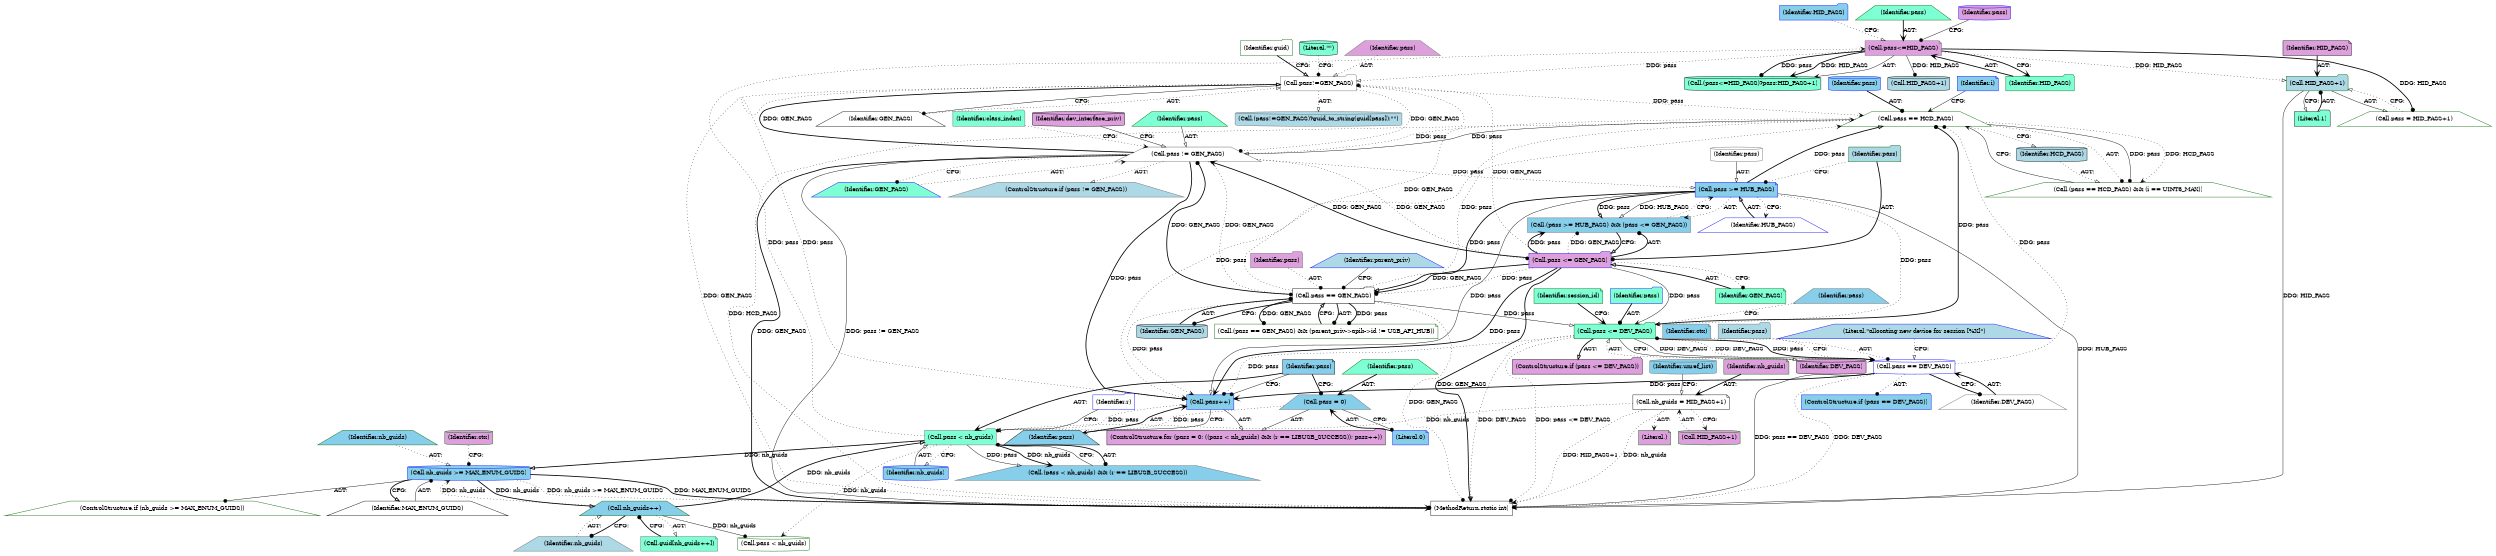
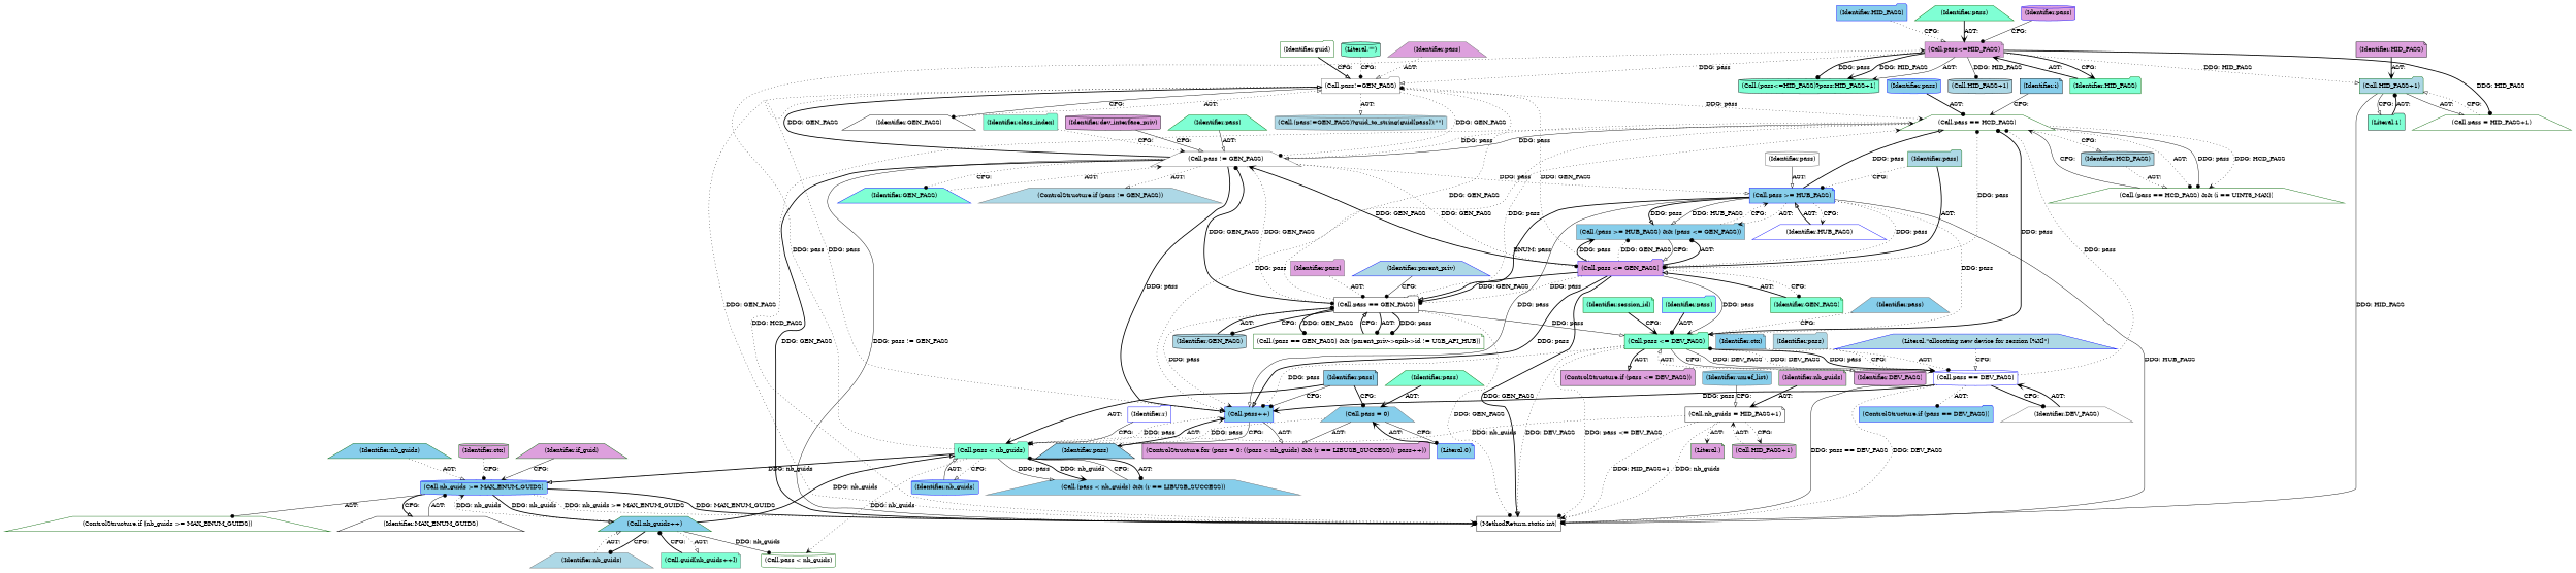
  digraph {
    node [color=darkgreen fillcolor=white shape=trapezium style=filled]
    edge [arrowhead=dot style=dotted]
    n1 [fillcolor=lightblue label="(Call,HID_PASS+1)" shape=folder]
    n2 [label="(Call,pass = HID_PASS+1)"]
    n3 [color=black label="(MethodReturn,static int)" shape=note]
    n4 [color=black fillcolor=aquamarine label="(Literal,1)" shape=folder]
    n5 [color=gray40 fillcolor=plum label="(Call,pass<=HID_PASS)" shape=note]
    n6 [color=gray40 label="(Call,pass!=GEN_PASS)" shape=folder]
    n7 [color=black fillcolor=lightblue label="(Call,HID_PASS+1)" shape=cylinder]
    n8 [fillcolor=aquamarine label="(Identifier,HID_PASS)" shape=folder]
    n9 [color=black fillcolor=aquamarine label="(Call,(pass<=HID_PASS)?pass:HID_PASS+1)" shape=cylinder]
    n10 [color=blue fillcolor=skyblue label="(Call,pass++)" shape=folder]
    n11 [label="(Call,pass == HCD_PASS)"]
    n12 [color=gray40 label="(Call,pass != GEN_PASS)"]
    n13 [color=black label="(Identifier,GEN_PASS)"]
    n14 [color=gray40 fillcolor=lightblue label="(Call,(pass!=GEN_PASS)?guid_to_string(guid[pass]):\"\")" shape=cylinder]
    n15 [color=gray40 fillcolor=aquamarine label="(Call,pass < nb_guids)" shape=folder]
    n16 [color=blue fillcolor=skyblue label="(Call,nb_guids >= MAX_ENUM_GUIDS)" shape=cylinder]
    n17 [color=gray40 fillcolor=skyblue label="(Call,(pass < nb_guids) && (r == LIBUSB_SUCCESS))"]
    n18 [color=blue fillcolor=skyblue label="(Identifier,nb_guids)" shape=cylinder]
    n19 [label="(Call,pass < nb_guids)" shape=cylinder]
    n20 [fillcolor=skyblue label="(Call,nb_guids++)"]
    n21 [label="(ControlStructure,if (nb_guids >= MAX_ENUM_GUIDS))"]
    n22 [color=black label="(Identifier,MAX_ENUM_GUIDS)"]
    n23 [color=gray40 fillcolor=skyblue label="(Call,pass = 0)"]
    n24 [color=blue fillcolor=skyblue label="(Literal,0)" shape=note]
    n25 [color=black fillcolor=plum label="(ControlStructure,for (pass = 0; ((pass < nb_guids) && (r == LIBUSB_SUCCESS)); pass++))" shape=folder]
    n26 [color=black fillcolor=skyblue label="(Identifier,pass)"]
    n27 [fillcolor=aquamarine label="(Call,pass <= DEV_PASS)" shape=folder]
    n28 [color=blue label="(Call,pass == DEV_PASS)" shape=cylinder]
    n29 [color=black fillcolor=plum label="(ControlStructure,if (pass <= DEV_PASS))" shape=folder]
    n30 [color=black fillcolor=plum label="(Identifier,DEV_PASS)" shape=cylinder]
    n31 [label="(Call,(pass == HCD_PASS) && (i == UINT8_MAX))"]
    n32 [color=black fillcolor=lightblue label="(Identifier,HCD_PASS)" shape=cylinder]
    n33 [color=blue fillcolor=skyblue label="(ControlStructure,if (pass == DEV_PASS))" shape=folder]
    n34 [color=gray40 label="(Identifier,DEV_PASS)"]
    n35 [color=black label="(Call,pass == GEN_PASS)" shape=folder]
    n36 [color=black fillcolor=lightblue label="(Identifier,GEN_PASS)" shape=cylinder]
    n37 [label="(Call,(pass == GEN_PASS) && (parent_priv->apib->id != USB_API_HUB))" shape=note]
    n38 [color=blue fillcolor=skyblue label="(Call,pass >= HUB_PASS)" shape=note]
    n39 [color=blue fillcolor=plum label="(Call,pass <= GEN_PASS)" shape=folder]
    n40 [color=gray40 fillcolor=lightblue label="(ControlStructure,if (pass != GEN_PASS))"]
    n41 [color=blue fillcolor=aquamarine label="(Identifier,GEN_PASS)"]
    n42 [color=blue label="(Identifier,HUB_PASS)"]
    n43 [color=gray40 fillcolor=skyblue label="(Call,(pass >= HUB_PASS) && (pass <= GEN_PASS))" shape=folder]
    n44 [fillcolor=aquamarine label="(Identifier,GEN_PASS)" shape=note]
    n45 [color=gray40 fillcolor=lightblue label="(Identifier,nb_guids)"]
    n46 [color=gray40 fillcolor=aquamarine label="(Call,guid[nb_guids++])" shape=note]
    n47 [color=black label="(Call,nb_guids = HID_PASS+1)" shape=note]
    n48 [fillcolor=plum label="(Literal,)" shape=note]
    n49 [fillcolor=plum label="(Call,HID_PASS+1)" shape=cylinder]
    n50 [color=blue label="(Identifier,r)" shape=folder]
    n51 [fillcolor=lightblue label="(Identifier,pass)" shape=folder]
    n52 [color=blue fillcolor=skyblue label="(Identifier,HID_PASS)" shape=folder]
    n53 [color=gray40 fillcolor=skyblue label="(Identifier,unref_list)" shape=cylinder]
    n54 [color=blue fillcolor=lightblue label="(Identifier,parent_priv)"]
    n55 [color=black fillcolor=aquamarine label="(Literal,\"\")" shape=cylinder]
    n56 [color=blue fillcolor=skyblue label="(Identifier,pass)" shape=cylinder]
    n57 [fillcolor=aquamarine label="(Identifier,pass)"]
    n58 [color=black fillcolor=skyblue label="(Identifier,pass)" shape=note]
    n59 [color=gray40 fillcolor=plum label="(Identifier,pass)" shape=folder]
    n60 [color=gray40 fillcolor=lightblue label="(Identifier,pass)" shape=folder]
-   n61 [color=blue fillcolor=skyblue label="(Identifier,i)" shape=note]
+   n61 [color=black fillcolor=skyblue label="(Identifier,i)" shape=note]
    n62 [color=blue fillcolor=plum label="(Identifier,pass)" shape=cylinder]
    n63 [color=gray40 fillcolor=plum label="(Identifier,pass)"]
    n64 [fillcolor=aquamarine label="(Identifier,session_id)" shape=note]
    n65 [fillcolor=skyblue label="(Identifier,nb_guids)"]
    n66 [color=gray40 label="(Identifier,pass)" shape=cylinder]
    n67 [color=gray40 fillcolor=aquamarine label="(Identifier,class_index)" shape=folder]
    n68 [color=black fillcolor=plum label="(Identifier,dev_interface_priv)" shape=cylinder]
    n69 [fillcolor=aquamarine label="(Identifier,pass)"]
    n70 [color=blue fillcolor=aquamarine label="(Identifier,pass)" shape=folder]
    n71 [fillcolor=plum label="(Identifier,ctx)" shape=cylinder]
    n72 [color=blue fillcolor=lightblue label="(Literal,\"allocating new device for session [%X]\")"]
+   n73 [fillcolor=plum label="(Identifier,if_guid)"]
    n74 [fillcolor=plum label="(Identifier,nb_guids)" shape=note]
    n75 [color=black fillcolor=plum label="(Identifier,HID_PASS)" shape=note]
    n76 [color=gray40 fillcolor=skyblue label="(Identifier,ctx)" shape=note]
    n77 [fillcolor=aquamarine label="(Identifier,pass)"]
    n78 [color=gray40 fillcolor=skyblue label="(Identifier,pass)"]
    n79 [label="(Identifier,guid)" shape=folder]
    n1 -> n2 [arrowhead=onormal label="AST: " style=solid]
    n1 -> n3 [arrowhead=onormal label="DDG: HID_PASS" style=solid]
    n1 -> n4 [arrowhead=onormal label="CFG: " style=solid]
    n2 -> n1 [arrowhead=onormal label="CFG: "]
    n4 -> n1 [label="AST: " style=bold]
    n5 -> n1 [arrowhead=onormal label="DDG: HID_PASS"]
    n5 -> n2 [label="DDG: HID_PASS" style=bold]
    n5 -> n6 [arrowhead=onormal label="DDG: pass"]
    n5 -> n7 [label="DDG: HID_PASS" style=solid]
    n5 -> n8 [arrowhead=vee label="CFG: " style=bold]
    n5 -> n9 [arrowhead=vee label="AST: " style=solid]
    n5 -> n9 [label="DDG: pass" style=bold]
    n5 -> n9 [arrowhead=vee label="DDG: HID_PASS" style=bold]
    n6 -> n3 [arrowhead=vee label="DDG: GEN_PASS"]
    n6 -> n10 [arrowhead=onormal label="DDG: pass"]
    n6 -> n11 [arrowhead=vee label="DDG: pass"]
    n6 -> n12 [label="DDG: GEN_PASS"]
    n6 -> n13 [label="CFG: " style=solid]
    n6 -> n14 [arrowhead=onormal label="AST: "]
    n8 -> n5 [arrowhead=vee label="AST: " style=bold]
    n10 -> n15 [arrowhead=onormal label="DDG: pass"]
    n10 -> n25 [arrowhead=onormal label="AST: " style=solid]
    n10 -> n26 [arrowhead=vee label="CFG: " style=solid]
    n11 -> n3 [label="DDG: HCD_PASS"]
    n11 -> n10 [arrowhead=vee label="DDG: pass"]
    n11 -> n12 [arrowhead=onormal label="DDG: pass"]
    n11 -> n31 [label="AST: "]
    n11 -> n31 [label="DDG: pass" style=solid]
    n11 -> n31 [arrowhead=vee label="DDG: HCD_PASS"]
    n11 -> n32 [arrowhead=onormal label="CFG: "]
    n12 -> n3 [arrowhead=vee label="DDG: pass != GEN_PASS" style=solid]
    n12 -> n3 [label="DDG: GEN_PASS" style=bold]
    n12 -> n6 [arrowhead=onormal label="DDG: GEN_PASS" style=bold]
    n12 -> n10 [arrowhead=onormal label="DDG: pass" style=bold]
    n12 -> n11 [arrowhead=vee label="DDG: pass" style=solid]
    n12 -> n35 [label="DDG: GEN_PASS"]
    n12 -> n38 [arrowhead=onormal label="DDG: pass"]
    n12 -> n39 [label="DDG: GEN_PASS"]
    n12 -> n40 [arrowhead=onormal label="AST: "]
    n12 -> n41 [label="CFG: "]
    n13 -> n6 [arrowhead=onormal label="AST: "]
    n15 -> n5 [arrowhead=vee label="DDG: pass"]
    n15 -> n16 [arrowhead=onormal label="DDG: nb_guids" style=bold]
    n15 -> n17 [label="AST: " style=bold]
    n15 -> n17 [arrowhead=onormal label="DDG: pass" style=solid]
    n15 -> n17 [arrowhead=vee label="DDG: nb_guids" style=bold]
    n15 -> n18 [arrowhead=onormal label="CFG: "]
    n15 -> n19 [arrowhead=vee label="DDG: nb_guids"]
    n16 -> n3 [arrowhead=vee label="DDG: MAX_ENUM_GUIDS" style=bold]
    n16 -> n3 [label="DDG: nb_guids >= MAX_ENUM_GUIDS"]
    n16 -> n20 [arrowhead=onormal label="DDG: nb_guids" style=bold]
    n16 -> n21 [label="AST: " style=solid]
    n16 -> n22 [arrowhead=onormal label="CFG: " style=bold]
    n17 -> n15 [label="CFG: " style=solid]
    n18 -> n15 [arrowhead=onormal label="AST: " style=solid]
    n20 -> n15 [arrowhead=onormal label="DDG: nb_guids" style=bold]
    n20 -> n16 [arrowhead=vee label="DDG: nb_guids"]
    n20 -> n19 [label="DDG: nb_guids" style=solid]
    n20 -> n45 [label="CFG: " style=bold]
    n20 -> n46 [arrowhead=onormal label="AST: "]
    n22 -> n16 [label="AST: " style=solid]
    n23 -> n15 [label="DDG: pass"]
    n23 -> n24 [label="CFG: " style=solid]
    n23 -> n25 [arrowhead=onormal label="AST: " style=solid]
    n24 -> n23 [arrowhead=vee label="AST: " style=bold]
    n26 -> n10 [arrowhead=vee label="AST: " style=bold]
    n27 -> n3 [label="DDG: pass <= DEV_PASS"]
    n27 -> n3 [arrowhead=vee label="DDG: DEV_PASS"]
    n27 -> n10 [label="DDG: pass"]
    n27 -> n11 [label="DDG: pass" style=bold]
    n27 -> n28 [arrowhead=vee label="DDG: pass" style=bold]
    n27 -> n28 [arrowhead=vee label="DDG: DEV_PASS" style=solid]
    n27 -> n29 [arrowhead=onormal label="AST: " style=bold]
    n27 -> n30 [arrowhead=onormal label="CFG: " style=solid]
    n28 -> n3 [arrowhead=vee label="DDG: pass == DEV_PASS" style=solid]
    n28 -> n3 [label="DDG: DEV_PASS"]
    n28 -> n10 [arrowhead=vee label="DDG: pass" style=bold]
    n28 -> n11 [label="DDG: pass"]
    n28 -> n27 [label="DDG: DEV_PASS"]
    n28 -> n33 [label="AST: "]
    n28 -> n34 [label="CFG: " style=bold]
    n30 -> n27 [arrowhead=onormal label="AST: "]
    n31 -> n11 [arrowhead=vee label="CFG: " style=solid]
    n32 -> n31 [arrowhead=onormal label="AST: "]
    n34 -> n28 [arrowhead=vee label="AST: " style=bold]
    n35 -> n3 [label="DDG: GEN_PASS"]
    n35 -> n6 [arrowhead=onormal label="DDG: GEN_PASS"]
    n35 -> n10 [arrowhead=vee label="DDG: pass"]
    n35 -> n11 [arrowhead=vee label="DDG: pass"]
    n35 -> n12 [label="DDG: GEN_PASS" style=bold]
    n35 -> n27 [arrowhead=onormal label="DDG: pass" style=solid]
    n35 -> n36 [label="CFG: " style=bold]
    n35 -> n37 [label="AST: " style=bold]
    n35 -> n37 [label="DDG: pass" style=bold]
    n35 -> n37 [label="DDG: GEN_PASS" style=bold]
    n36 -> n35 [label="AST: " style=bold]
    n37 -> n35 [arrowhead=onormal label="CFG: " style=bold]
    n38 -> n3 [arrowhead=vee label="DDG: HUB_PASS" style=solid]
    n38 -> n10 [arrowhead=onormal label="DDG: pass" style=solid]
    n38 -> n11 [arrowhead=onormal label="DDG: pass" style=bold]
    n38 -> n27 [arrowhead=vee label="DDG: pass"]
-   n38 -> n35 [arrowhead=onormal label="DDG: pass" style=bold]
+   n38 -> n35 [arrowhead=onormal label="ENUM: pass" style=bold]
+   n38 -> n39 [arrowhead=onormal label="DDG: pass"]
    n38 -> n42 [arrowhead=vee label="CFG: "]
    n38 -> n43 [arrowhead=vee label="AST: "]
    n38 -> n43 [arrowhead=onormal label="DDG: pass" style=bold]
    n38 -> n43 [arrowhead=onormal label="DDG: HUB_PASS" style=solid]
    n39 -> n3 [arrowhead=onormal label="DDG: GEN_PASS" style=bold]
    n39 -> n6 [label="DDG: GEN_PASS"]
-   n39 -> n10 [arrowhead=vee label="DDG: pass" style=bold]
+   n39 -> n10 [arrowhead=onormal label="DDG: pass" style=bold]
+   n39 -> n11 [label="DDG: pass"]
    n39 -> n12 [arrowhead=vee label="DDG: GEN_PASS" style=bold]
    n39 -> n27 [arrowhead=vee label="DDG: pass" style=solid]
    n39 -> n35 [label="DDG: pass"]
    n39 -> n35 [label="DDG: GEN_PASS" style=bold]
    n39 -> n43 [label="AST: " style=bold]
    n39 -> n43 [arrowhead=vee label="DDG: pass" style=bold]
    n39 -> n43 [label="DDG: GEN_PASS"]
    n39 -> n44 [label="CFG: "]
    n41 -> n12 [arrowhead=vee label="AST: "]
    n42 -> n38 [arrowhead=onormal label="AST: " style=bold]
    n43 -> n38 [arrowhead=vee label="CFG: "]
-   n43 -> n39 [arrowhead=onormal label="CFG: " style=bold]
+   n43 -> n39 [arrowhead=onormal label="CFG: " style=solid]
    n44 -> n39 [arrowhead=onormal label="AST: " style=bold]
    n45 -> n20 [arrowhead=onormal label="AST: "]
    n46 -> n20 [label="CFG: " style=bold]
    n47 -> n3 [arrowhead=vee label="DDG: HID_PASS+1"]
    n47 -> n3 [arrowhead=vee label="DDG: nb_guids"]
    n47 -> n15 [arrowhead=vee label="DDG: nb_guids"]
    n47 -> n48 [arrowhead=vee label="AST: "]
    n47 -> n49 [arrowhead=vee label="CFG: "]
    n49 -> n47 [arrowhead=vee label="AST: "]
    n50 -> n15 [arrowhead=onormal label="CFG: " style=solid]
    n51 -> n38 [label="CFG: "]
    n51 -> n39 [label="AST: " style=bold]
    n52 -> n5 [arrowhead=onormal label="CFG: "]
    n53 -> n47 [arrowhead=onormal label="CFG: " style=solid]
    n54 -> n35 [label="CFG: " style=solid]
    n55 -> n6 [label="CFG: "]
    n56 -> n11 [label="AST: " style=bold]
    n57 -> n5 [arrowhead=vee label="AST: " style=bold]
    n58 -> n10 [label="CFG: " style=solid]
    n58 -> n15 [arrowhead=vee label="AST: " style=bold]
    n58 -> n23 [label="CFG: " style=bold]
    n59 -> n35 [label="AST: "]
    n60 -> n28 [label="AST: "]
    n61 -> n11 [arrowhead=vee label="CFG: " style=solid]
    n62 -> n5 [label="CFG: " style=solid]
    n63 -> n6 [arrowhead=onormal label="AST: "]
    n64 -> n27 [arrowhead=vee label="CFG: " style=bold]
    n65 -> n16 [arrowhead=onormal label="AST: "]
    n66 -> n38 [arrowhead=onormal label="AST: " style=solid]
    n67 -> n12 [arrowhead=vee label="CFG: "]
    n68 -> n12 [arrowhead=onormal label="CFG: " style=solid]
    n69 -> n23 [arrowhead=vee label="AST: " style=bold]
    n70 -> n27 [label="AST: " style=bold]
    n71 -> n16 [label="CFG: "]
    n72 -> n28 [arrowhead=onormal label="CFG: "]
+   n73 -> n16 [arrowhead=vee label="CFG: " style=solid]
    n74 -> n47 [arrowhead=vee label="AST: " style=bold]
    n75 -> n1 [arrowhead=vee label="AST: " style=bold]
    n76 -> n28 [label="CFG: "]
    n77 -> n12 [arrowhead=onormal label="AST: " style=solid]
    n78 -> n27 [arrowhead=onormal label="CFG: "]
    n79 -> n6 [arrowhead=onormal label="CFG: " style=bold]
  }
